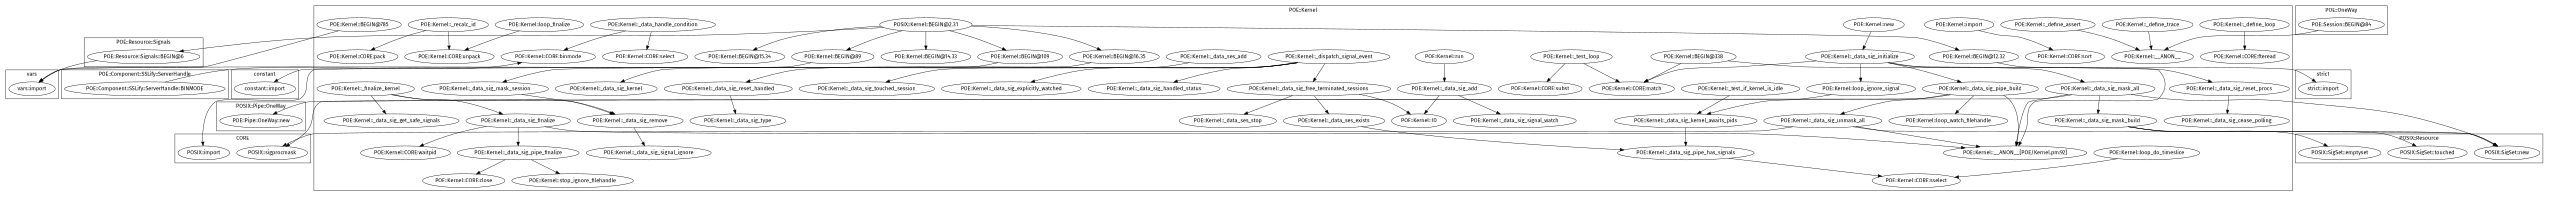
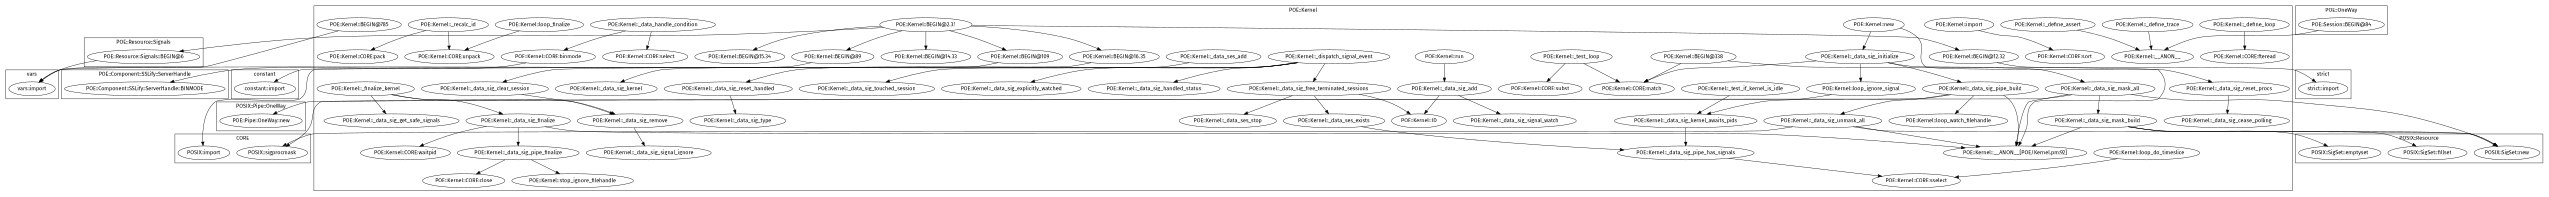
  digraph {
    fontname="Fira Sans"
    node [fontname="Fira Sans"]
    edge [fontname="Fira Sans"]
    "vars::import"
    "strict::import"
    "POE::Session::BEGIN@84"
    "POSIX::import"
    "POSIX::sigprocmask"
    "POE::Pipe::OneWay::new"
-   "POSIX::SigSet::fillset" [label="POSIX::SigSet::touched"]
+   "POSIX::SigSet::fillset"
    "POSIX::SigSet::new"
    "POSIX::SigSet::emptyset"
    "POE::Kernel::loop_do_timeslice"
    "POE::Kernel::CORE:sselect"
    "POE::Kernel::BEGIN@338"
    "POE::Kernel::BEGIN@12.32"
    "POE::Kernel::_data_sig_pipe_finalize"
    "POE::Kernel::_data_sig_pipe_build"
    "POE::Kernel::BEGIN@15.34"
    "POE::Kernel::CORE:waitpid"
    "POE::Kernel::_data_sig_mask_build"
    "POE::Kernel::BEGIN@14.33"
    "POE::Kernel::CORE:unpack"
    "POE::Kernel::_data_sig_remove"
    "POE::Kernel::ID"
    "POE::Kernel::__ANON__"
    "POE::Kernel::_data_sig_initialize"
    "POE::Kernel::_data_ses_exists"
    "POE::Kernel::_data_sig_reset_handled"
    "POE::Kernel::_data_sig_finalize"
    "POE::Kernel::_data_ses_stop"
    "POE::Kernel::_data_sig_type"
    "POE::Kernel::_data_sig_touched_session"
    "POE::Kernel::_data_sig_signal_watch"
    "POE::Kernel::loop_watch_filehandle"
    "POE::Kernel::__ANON__[POE/Kernel.pm:92]"
    n34 [label="POE::Kernel::_define_loop"]
    "POE::Kernel::CORE:binmode"
-   "POE::Kernel::_data_sig_clear_session" [label="POE::Kernel::_data_sig_mask_session"]
+   "POE::Kernel::_data_sig_clear_session"
    "POE::Kernel::_data_sig_signal_ignore"
    n38 [label="POE::Kernel::_data_ses_add"]
    "POE::Kernel::_define_trace"
    n40 [label="POE::Kernel::stop_ignore_filehandle"]
-   "POE::Kernel::BEGIN@2.31" [label="POSIX::Kernel::BEGIN@2.31"]
+   "POE::Kernel::BEGIN@2.31"
    "POE::Kernel::BEGIN@89"
    "POE::Kernel::import"
    "POE::Kernel::_data_sig_kernel_awaits_pids"
    "POE::Kernel::_test_if_kernel_is_idle"
    "POE::Kernel::CORE:sort"
    "POE::Kernel::_data_sig_explicitly_watched"
    "POE::Kernel::BEGIN@785"
    "POE::Kernel::CORE:close"
    "POE::Kernel::new"
    "POE::Kernel::_data_sig_handled_status"
    "POE::Kernel::run"
    "POE::Kernel::BEGIN@16.35"
    "POE::Kernel::_data_sig_add"
    "POE::Kernel::_test_loop"
    "POE::Kernel::loop_finalize"
    "POE::Kernel::_data_sig_mask_all"
    "POE::Kernel::_data_handle_condition"
    "POE::Kernel::_dispatch_signal_event"
    "POE::Kernel::_data_sig_reset_procs"
    "POE::Kernel::CORE:pack"
    "POE::Kernel::CORE:fteread"
    "POE::Kernel::_data_sig_free_terminated_sessions"
    n64 [label="POE::Kernel::_data_sig_kernel"]
    "POE::Kernel::_define_assert"
    "POE::Kernel::_data_sig_cease_polling"
    "POE::Kernel::_data_sig_unmask_all"
    "POE::Kernel::_data_sig_pipe_has_signals"
    "POE::Kernel::CORE:subst"
    "POE::Kernel::_recalc_id"
    "POE::Kernel::loop_ignore_signal"
    "POE::Kernel::CORE:match"
    "POE::Kernel::CORE:select"
    "POE::Kernel::_data_sig_get_safe_signals"
    "POE::Kernel::_finalize_kernel"
    "POE::Kernel::BEGIN@109"
    "POE::Component::SSLify::ServerHandle::BINMODE"
    "POE::Resource::Signals::BEGIN@6"
    "constant::import"
    subgraph cluster_1 {
      label=vars
      "vars::import"
    }
    subgraph cluster_2 {
      label="strict"
      "strict::import"
    }
    subgraph cluster_3 {
      label="POE::OneWay"
      "POE::Session::BEGIN@84"
    }
    subgraph cluster_4 {
      label=CORE
      "POSIX::import"
      "POSIX::sigprocmask"
    }
    subgraph cluster_5 {
      label="POSIX::Pipe::OneWay"
      "POE::Pipe::OneWay::new"
    }
    subgraph cluster_6 {
      label="POSIX::Resource"
      "POSIX::SigSet::fillset"
      "POSIX::SigSet::new"
      "POSIX::SigSet::emptyset"
    }
    subgraph cluster_7 {
      label="POE::Kernel"
      "POE::Kernel::loop_do_timeslice"
      "POE::Kernel::CORE:sselect"
      "POE::Kernel::BEGIN@338"
      "POE::Kernel::BEGIN@12.32"
      "POE::Kernel::_data_sig_pipe_finalize"
      "POE::Kernel::_data_sig_pipe_build"
      "POE::Kernel::BEGIN@15.34"
      "POE::Kernel::CORE:waitpid"
      "POE::Kernel::_data_sig_mask_build"
      "POE::Kernel::BEGIN@14.33"
      "POE::Kernel::CORE:unpack"
      "POE::Kernel::_data_sig_remove"
      "POE::Kernel::ID"
      "POE::Kernel::__ANON__"
      "POE::Kernel::_data_sig_initialize"
      "POE::Kernel::_data_ses_exists"
      "POE::Kernel::_data_sig_reset_handled"
      "POE::Kernel::_data_sig_finalize"
      "POE::Kernel::_data_ses_stop"
      "POE::Kernel::_data_sig_type"
      "POE::Kernel::_data_sig_touched_session"
      "POE::Kernel::_data_sig_signal_watch"
      "POE::Kernel::loop_watch_filehandle"
      "POE::Kernel::__ANON__[POE/Kernel.pm:92]"
      n34
      "POE::Kernel::CORE:binmode"
      "POE::Kernel::_data_sig_clear_session"
      "POE::Kernel::_data_sig_signal_ignore"
      n38
      "POE::Kernel::_define_trace"
      n40
      "POE::Kernel::BEGIN@2.31"
      "POE::Kernel::BEGIN@89"
      "POE::Kernel::import"
      "POE::Kernel::_data_sig_kernel_awaits_pids"
      "POE::Kernel::_test_if_kernel_is_idle"
      "POE::Kernel::CORE:sort"
      "POE::Kernel::_data_sig_explicitly_watched"
      "POE::Kernel::BEGIN@785"
      "POE::Kernel::CORE:close"
      "POE::Kernel::new"
      "POE::Kernel::_data_sig_handled_status"
      "POE::Kernel::run"
      "POE::Kernel::BEGIN@16.35"
      "POE::Kernel::_data_sig_add"
      "POE::Kernel::_test_loop"
      "POE::Kernel::loop_finalize"
      "POE::Kernel::_data_sig_mask_all"
      "POE::Kernel::_data_handle_condition"
      "POE::Kernel::_dispatch_signal_event"
      "POE::Kernel::_data_sig_reset_procs"
      "POE::Kernel::CORE:pack"
      "POE::Kernel::CORE:fteread"
      "POE::Kernel::_data_sig_free_terminated_sessions"
      n64
      "POE::Kernel::_define_assert"
      "POE::Kernel::_data_sig_cease_polling"
      "POE::Kernel::_data_sig_unmask_all"
      "POE::Kernel::_data_sig_pipe_has_signals"
      "POE::Kernel::CORE:subst"
      "POE::Kernel::_recalc_id"
      "POE::Kernel::loop_ignore_signal"
      "POE::Kernel::CORE:match"
      "POE::Kernel::CORE:select"
      "POE::Kernel::_data_sig_get_safe_signals"
      "POE::Kernel::_finalize_kernel"
      "POE::Kernel::BEGIN@109"
    }
    subgraph cluster_8 {
      label="POE::Component::SSLify::ServerHandle"
      "POE::Component::SSLify::ServerHandle::BINMODE"
    }
    subgraph cluster_9 {
      label="POE::Resource::Signals"
      "POE::Resource::Signals::BEGIN@6"
    }
    subgraph cluster_10 {
      label=constant
      "constant::import"
    }
    "POE::Session::BEGIN@84" -> "POE::Kernel::__ANON__"
    "POE::Kernel::loop_do_timeslice" -> "POE::Kernel::CORE:sselect"
    "POE::Kernel::BEGIN@338" -> "POE::Kernel::_data_sig_mask_all"
    "POE::Kernel::BEGIN@338" -> "POE::Kernel::CORE:match"
    "POE::Kernel::BEGIN@12.32" -> "strict::import"
    "POE::Kernel::_data_sig_pipe_finalize" -> n40
    "POE::Kernel::_data_sig_pipe_finalize" -> "POE::Kernel::CORE:close"
    "POE::Kernel::_data_sig_pipe_build" -> "POE::Pipe::OneWay::new"
    "POE::Kernel::_data_sig_pipe_build" -> "POE::Kernel::loop_watch_filehandle"
    "POE::Kernel::_data_sig_pipe_build" -> "POE::Kernel::__ANON__[POE/Kernel.pm:92]"
    "POE::Kernel::_data_sig_pipe_build" -> "POE::Kernel::_data_sig_unmask_all"
    "POE::Kernel::_data_sig_mask_build" -> "POSIX::SigSet::fillset"
    "POE::Kernel::_data_sig_mask_build" -> "POSIX::SigSet::new"
    "POE::Kernel::_data_sig_mask_build" -> "POSIX::SigSet::emptyset"
+   "POE::Kernel::_data_sig_mask_build" -> "POE::Kernel::__ANON__[POE/Kernel.pm:92]"
    "POE::Kernel::_data_sig_remove" -> "POE::Kernel::_data_sig_signal_ignore"
    "POE::Kernel::_data_sig_initialize" -> "POE::Kernel::_data_sig_pipe_build"
    "POE::Kernel::_data_sig_initialize" -> "POE::Kernel::__ANON__[POE/Kernel.pm:92]"
-   "POE::Kernel::_data_sig_initialize" -> "POE::Kernel::_data_sig_reset_procs"
+   "POE::Kernel::new" -> "POE::Kernel::_data_sig_reset_procs"
    "POE::Kernel::_data_sig_initialize" -> "POE::Kernel::loop_ignore_signal"
    "POE::Kernel::_data_sig_initialize" -> "POE::Kernel::CORE:match"
    "POE::Kernel::_data_ses_exists" -> "POE::Kernel::_data_sig_pipe_has_signals"
    "POE::Kernel::_data_sig_reset_handled" -> "POE::Kernel::_data_sig_type"
    "POE::Kernel::_data_sig_finalize" -> "POE::Kernel::_data_sig_pipe_finalize"
    "POE::Kernel::_data_sig_finalize" -> "POE::Kernel::CORE:waitpid"
    "POE::Kernel::_data_sig_finalize" -> "POE::Kernel::__ANON__[POE/Kernel.pm:92]"
    n34 -> "POE::Kernel::CORE:fteread"
-   "POE::Component::SSLify::ServerHandle::BINMODE" -> "POE::Kernel::CORE:binmode"
+   "POE::Kernel::CORE:binmode" -> "POE::Component::SSLify::ServerHandle::BINMODE"
    "POE::Kernel::_data_sig_clear_session" -> "POE::Kernel::_data_sig_remove"
    n38 -> "POE::Kernel::_data_sig_clear_session"
    "POE::Kernel::_define_trace" -> "POE::Kernel::__ANON__"
    "POE::Kernel::BEGIN@2.31" -> "POE::Kernel::BEGIN@12.32"
    "POE::Kernel::BEGIN@2.31" -> "POE::Kernel::BEGIN@15.34"
    "POE::Kernel::BEGIN@2.31" -> "POE::Kernel::BEGIN@14.33"
    "POE::Kernel::BEGIN@2.31" -> "POE::Kernel::BEGIN@89"
    "POE::Kernel::BEGIN@2.31" -> "POE::Kernel::BEGIN@16.35"
    "POE::Kernel::BEGIN@2.31" -> "POE::Kernel::BEGIN@109"
    "POE::Kernel::BEGIN@2.31" -> "POE::Resource::Signals::BEGIN@6"
    "POE::Kernel::BEGIN@89" -> "vars::import"
    "POE::Kernel::import" -> "POE::Kernel::CORE:sort"
    "POE::Kernel::_data_sig_kernel_awaits_pids" -> "POE::Kernel::_data_sig_pipe_has_signals"
    "POE::Kernel::_test_if_kernel_is_idle" -> "POE::Kernel::_data_sig_kernel_awaits_pids"
    "POE::Kernel::BEGIN@785" -> "vars::import"
    "POE::Kernel::new" -> "POE::Kernel::_data_sig_initialize"
    "POE::Kernel::run" -> "POE::Kernel::_data_sig_add"
    "POE::Kernel::BEGIN@16.35" -> "POSIX::import"
    "POE::Kernel::_data_sig_add" -> "POE::Kernel::ID"
    "POE::Kernel::_data_sig_add" -> "POE::Kernel::_data_sig_signal_watch"
    "POE::Kernel::_test_loop" -> "POE::Kernel::CORE:subst"
    "POE::Kernel::_test_loop" -> "POE::Kernel::CORE:match"
    "POE::Kernel::loop_finalize" -> "POE::Kernel::CORE:unpack"
    "POE::Kernel::_data_sig_mask_all" -> "POSIX::sigprocmask"
    "POE::Kernel::_data_sig_mask_all" -> "POSIX::SigSet::new"
    "POE::Kernel::_data_sig_mask_all" -> "POE::Kernel::_data_sig_mask_build"
    "POE::Kernel::_data_sig_mask_all" -> "POE::Kernel::__ANON__[POE/Kernel.pm:92]"
    "POE::Kernel::_data_handle_condition" -> "POE::Kernel::CORE:binmode"
    "POE::Kernel::_data_handle_condition" -> "POE::Kernel::CORE:select"
    "POE::Kernel::_dispatch_signal_event" -> "POE::Kernel::_data_sig_reset_handled"
    "POE::Kernel::_dispatch_signal_event" -> "POE::Kernel::_data_sig_touched_session"
    "POE::Kernel::_dispatch_signal_event" -> "POE::Kernel::_data_sig_explicitly_watched"
    "POE::Kernel::_dispatch_signal_event" -> "POE::Kernel::_data_sig_handled_status"
    "POE::Kernel::_dispatch_signal_event" -> "POE::Kernel::_data_sig_free_terminated_sessions"
    "POE::Kernel::_dispatch_signal_event" -> n64
    "POE::Kernel::_data_sig_reset_procs" -> "POE::Kernel::_data_sig_cease_polling"
    "POE::Kernel::_data_sig_free_terminated_sessions" -> "POE::Kernel::ID"
    "POE::Kernel::_data_sig_free_terminated_sessions" -> "POE::Kernel::_data_ses_exists"
    "POE::Kernel::_data_sig_free_terminated_sessions" -> "POE::Kernel::_data_ses_stop"
    "POE::Kernel::_define_assert" -> "POE::Kernel::__ANON__"
    "POE::Kernel::_data_sig_unmask_all" -> "POSIX::sigprocmask"
    "POE::Kernel::_data_sig_unmask_all" -> "POSIX::SigSet::new"
    "POE::Kernel::_data_sig_unmask_all" -> "POE::Kernel::__ANON__[POE/Kernel.pm:92]"
    "POE::Kernel::_data_sig_pipe_has_signals" -> "POE::Kernel::CORE:sselect"
    "POE::Kernel::_recalc_id" -> "POE::Kernel::CORE:unpack"
    "POE::Kernel::_recalc_id" -> "POE::Kernel::CORE:pack"
    "POE::Kernel::loop_ignore_signal" -> "POE::Kernel::_data_sig_kernel_awaits_pids"
    "POE::Kernel::_finalize_kernel" -> "POE::Kernel::_data_sig_remove"
    "POE::Kernel::_finalize_kernel" -> "POE::Kernel::_data_sig_finalize"
    "POE::Kernel::_finalize_kernel" -> "POE::Kernel::_data_sig_get_safe_signals"
    "POE::Kernel::BEGIN@109" -> "constant::import"
    "POE::Resource::Signals::BEGIN@6" -> "vars::import"
  }
